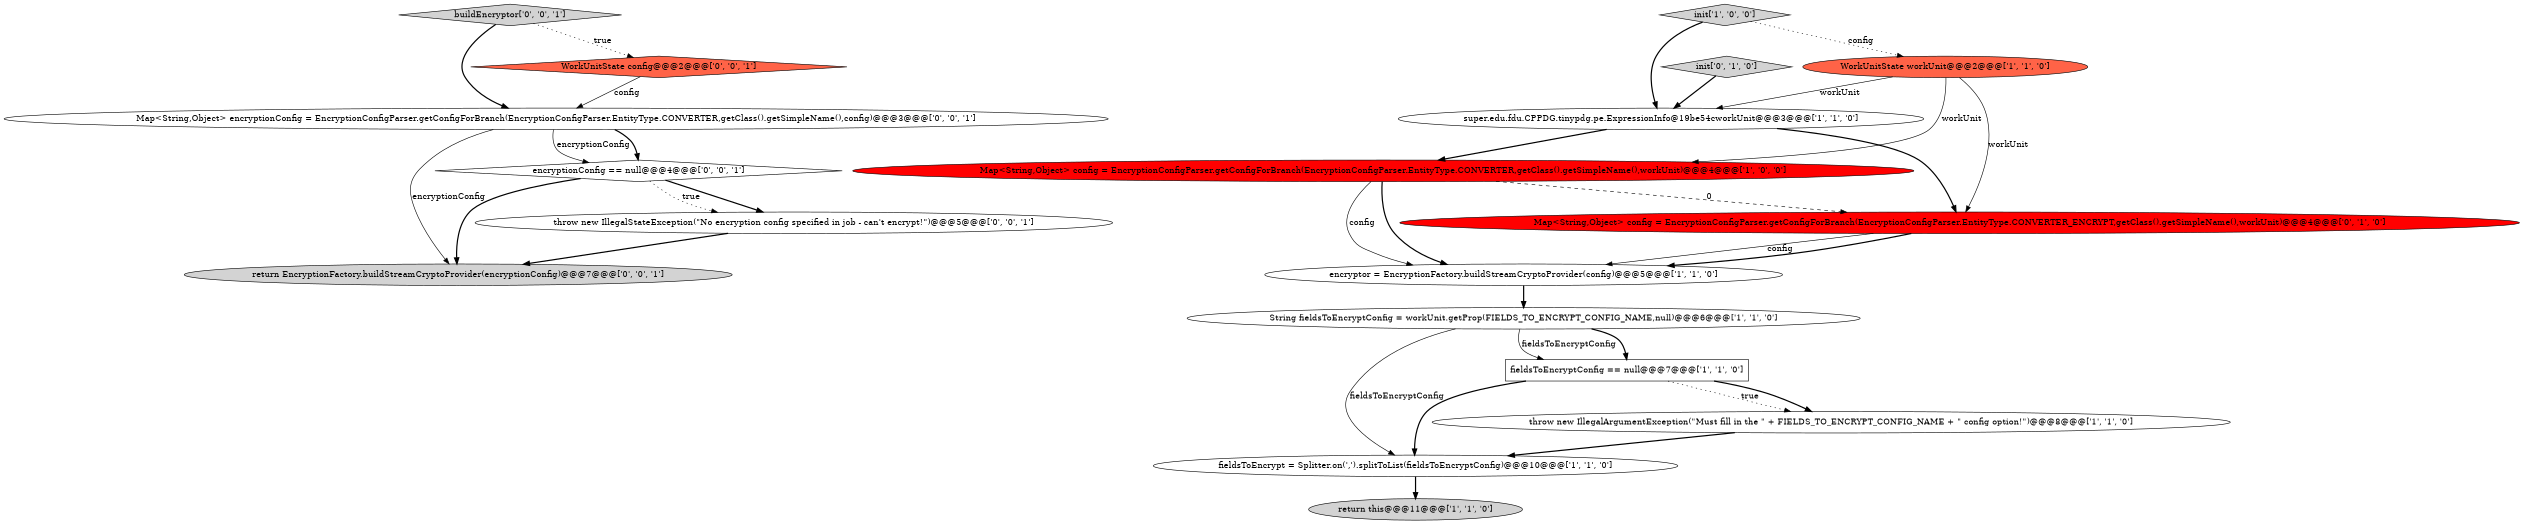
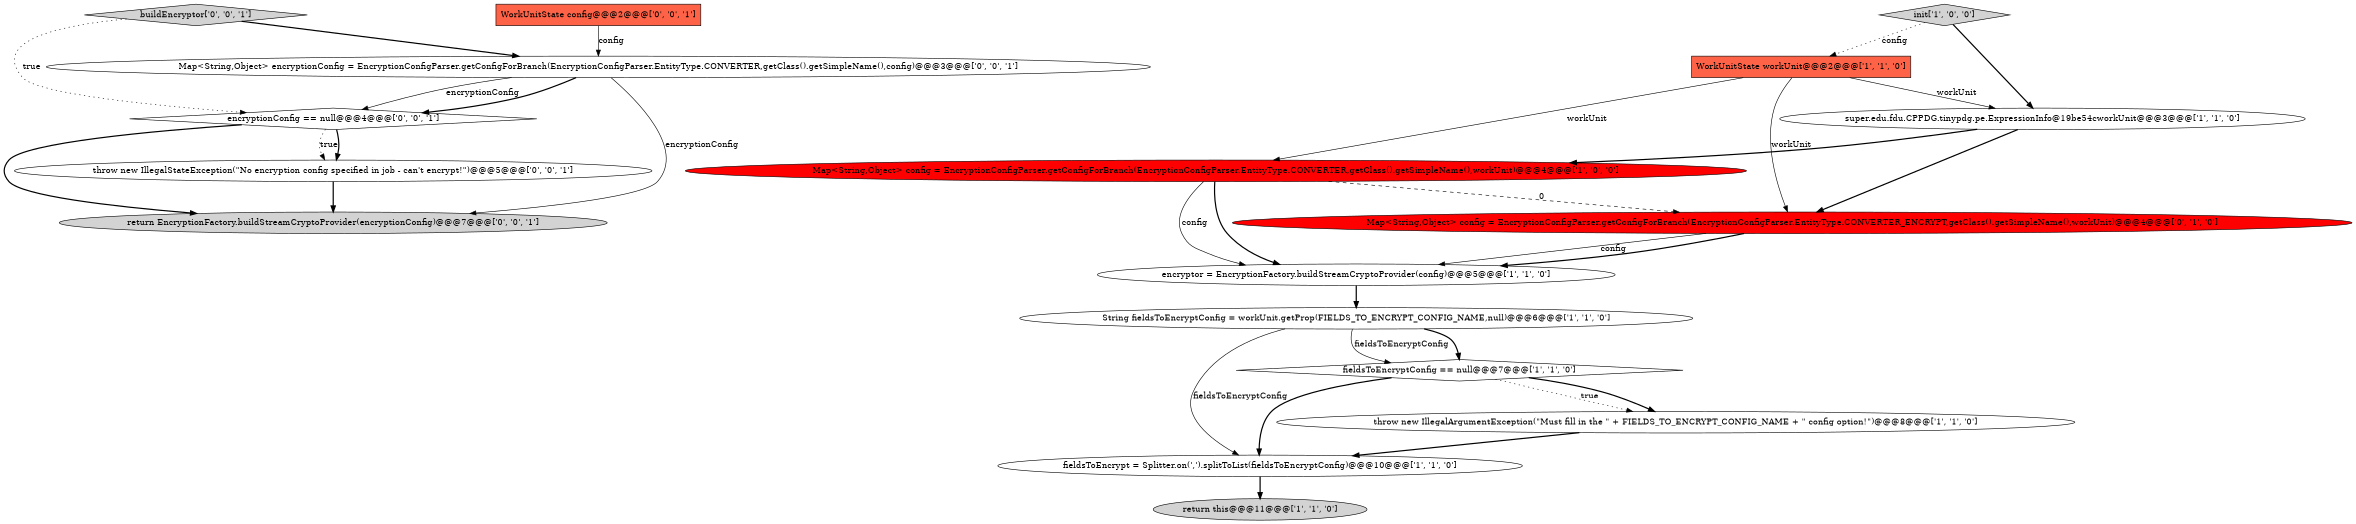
  digraph {
    node [fillcolor=white shape=ellipse style=filled]
    edge [style=bold]
    n1 [label="Map<String,Object> encryptionConfig = EncryptionConfigParser.getConfigForBranch(EncryptionConfigParser.EntityType.CONVERTER,getClass().getSimpleName(),config)@@@3@@@['0', '0', '1']"]
    n2 [fillcolor=lightgray label="return EncryptionFactory.buildStreamCryptoProvider(encryptionConfig)@@@7@@@['0', '0', '1']"]
    n3 [label="encryptionConfig == null@@@4@@@['0', '0', '1']" shape=diamond]
    n4 [label="throw new IllegalStateException(\"No encryption config specified in job - can't encrypt!\")@@@5@@@['0', '0', '1']"]
    n5 [fillcolor=lightgray label="buildEncryptor['0', '0', '1']" shape=diamond]
-   n6 [fillcolor=tomato label="WorkUnitState config@@@2@@@['0', '0', '1']" shape=diamond]
+   n6 [fillcolor=tomato label="WorkUnitState config@@@2@@@['0', '0', '1']" shape=box]
    n7 [fillcolor=red label="Map<String,Object> config = EncryptionConfigParser.getConfigForBranch(EncryptionConfigParser.EntityType.CONVERTER,getClass().getSimpleName(),workUnit)@@@4@@@['1', '0', '0']"]
    n8 [fillcolor=red label="Map<String,Object> config = EncryptionConfigParser.getConfigForBranch(EncryptionConfigParser.EntityType.CONVERTER_ENCRYPT,getClass().getSimpleName(),workUnit)@@@4@@@['0', '1', '0']"]
    n9 [label="encryptor = EncryptionFactory.buildStreamCryptoProvider(config)@@@5@@@['1', '1', '0']"]
    n10 [label="String fieldsToEncryptConfig = workUnit.getProp(FIELDS_TO_ENCRYPT_CONFIG_NAME,null)@@@6@@@['1', '1', '0']"]
    n11 [label="throw new IllegalArgumentException(\"Must fill in the \" + FIELDS_TO_ENCRYPT_CONFIG_NAME + \" config option!\")@@@8@@@['1', '1', '0']"]
    n12 [label="fieldsToEncrypt = Splitter.on(',').splitToList(fieldsToEncryptConfig)@@@10@@@['1', '1', '0']"]
    n13 [fillcolor=lightgray label="return this@@@11@@@['1', '1', '0']"]
    n14 [label="super.edu.fdu.CPPDG.tinypdg.pe.ExpressionInfo@19be54cworkUnit@@@3@@@['1', '1', '0']"]
-   n15 [label="fieldsToEncryptConfig == null@@@7@@@['1', '1', '0']" shape=box]
-   n16 [fillcolor=tomato label="WorkUnitState workUnit@@@2@@@['1', '1', '0']"]
+   n15 [label="fieldsToEncryptConfig == null@@@7@@@['1', '1', '0']" shape=diamond]
+   n16 [fillcolor=tomato label="WorkUnitState workUnit@@@2@@@['1', '1', '0']" shape=box]
    n17 [fillcolor=lightgray label="init['1', '0', '0']" shape=diamond]
-   n18 [fillcolor=lightgray label="init['0', '1', '0']" shape=diamond]
    n1 -> n2 [label=encryptionConfig style=solid]
    n1 -> n3 [label=encryptionConfig style=solid]
    n1 -> n3
    n3 -> n2
    n3 -> n4 [label=true style=dotted]
    n3 -> n4
    n4 -> n2
    n5 -> n1
-   n5 -> n6 [label=true style=dotted]
+   n5 -> n3 [label=true style=dotted]
    n6 -> n1 [label=config style=solid]
    n7 -> n8 [label=0 style=dashed]
    n7 -> n9 [label=config style=solid]
    n7 -> n9
    n8 -> n9 [label=config style=solid]
    n8 -> n9
    n9 -> n10
    n10 -> n12 [label=fieldsToEncryptConfig style=solid]
    n10 -> n15
    n10 -> n15 [label=fieldsToEncryptConfig style=solid]
    n11 -> n12
    n12 -> n13
    n14 -> n7
    n14 -> n8
    n15 -> n11 [label=true style=dotted]
    n15 -> n11
    n15 -> n12
    n16 -> n7 [label=workUnit style=solid]
    n16 -> n8 [label=workUnit style=solid]
    n16 -> n14 [label=workUnit style=solid]
    n17 -> n14
    n17 -> n16 [label=config style=dotted]
-   n18 -> n14
  }
